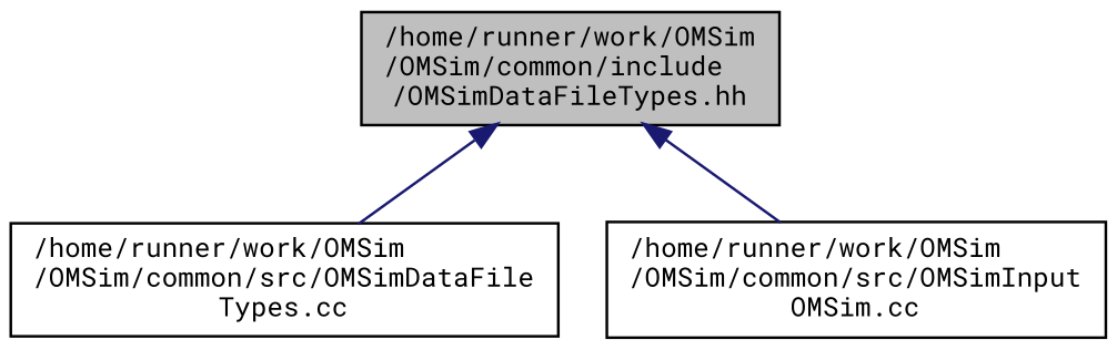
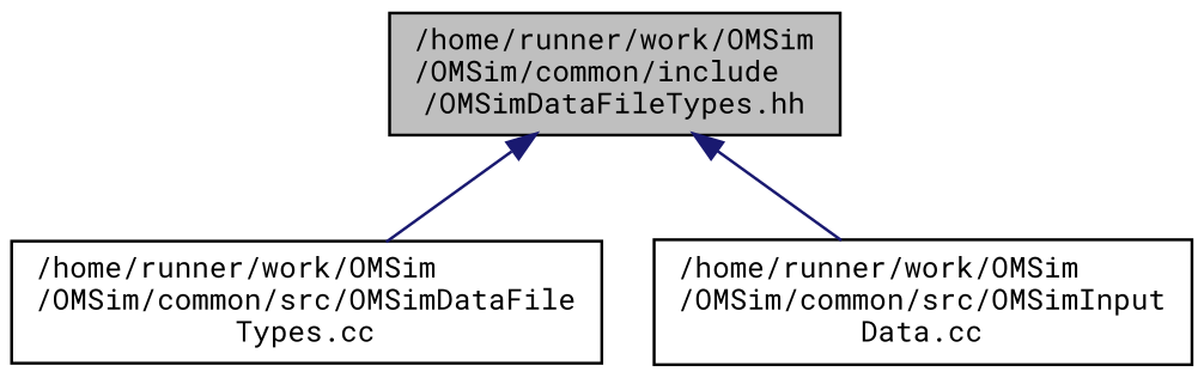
  digraph {
    fontname="Roboto Mono"
    node [color=black fillcolor=white fontname="Roboto Mono" fontsize=10 shape=record style=filled]
    edge [color=midnightblue dir=back fontname="Roboto Mono" fontsize=10 labelfontname=Helvetica labelfontsize=10 style=solid]
    n1 [fillcolor=grey75 fontcolor=black height=0.2 label="/home/runner/work/OMSim\l/OMSim/common/include\l/OMSimDataFileTypes.hh" width=0.4]
    n2 [height=0.2 label="/home/runner/work/OMSim\l/OMSim/common/src/OMSimDataFile\lTypes.cc" width=0.4]
-   n3 [height=0.2 label="/home/runner/work/OMSim\l/OMSim/common/src/OMSimInput\lOMSim.cc" width=0.4]
+   n3 [height=0.2 label="/home/runner/work/OMSim\l/OMSim/common/src/OMSimInput\lData.cc" width=0.4]
    n1 -> n2
    n1 -> n3
  }
